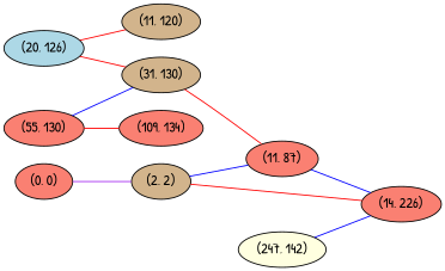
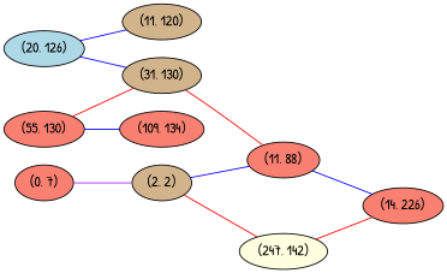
  graph {
    fontname="Patrick Hand"
    rankdir=LR
    node [fillcolor=salmon fontname="Patrick Hand" style=filled]
    edge [color=red fontname="Patrick Hand" weight=1]
    "(2, 2)" [fillcolor=tan]
-   "(0, 0)"
-   "(11, 88)" [label="(11, 87)"]
+   "(0, 0)" [label="(0, 7)"]
+   "(11, 88)"
    "(14, 226)"
    "(20, 126)" [fillcolor=lightblue]
    "(11, 120)" [fillcolor=tan]
    "(31, 130)" [fillcolor=tan]
    "(55, 130)"
    "(109, 134)"
    "(247, 142)" [fillcolor=lightyellow]
    "(2, 2)" -- "(11, 88)" [color=blue weight=3]
-   "(2, 2)" -- "(14, 226)"
+   "(2, 2)" -- "(247, 142)"
    "(0, 0)" -- "(2, 2)" [color=purple weight=4]
    "(11, 88)" -- "(14, 226)" [color=blue weight=3]
-   "(20, 126)" -- "(11, 120)"
-   "(20, 126)" -- "(31, 130)"
+   "(20, 126)" -- "(11, 120)" [color=blue]
+   "(20, 126)" -- "(31, 130)" [color=blue]
    "(31, 130)" -- "(11, 88)"
-   "(55, 130)" -- "(31, 130)" [color=blue]
-   "(55, 130)" -- "(109, 134)"
-   "(247, 142)" -- "(14, 226)" [color=blue weight=3]
+   "(55, 130)" -- "(31, 130)"
+   "(55, 130)" -- "(109, 134)" [color=blue]
+   "(247, 142)" -- "(14, 226)" [weight=3]
  }
